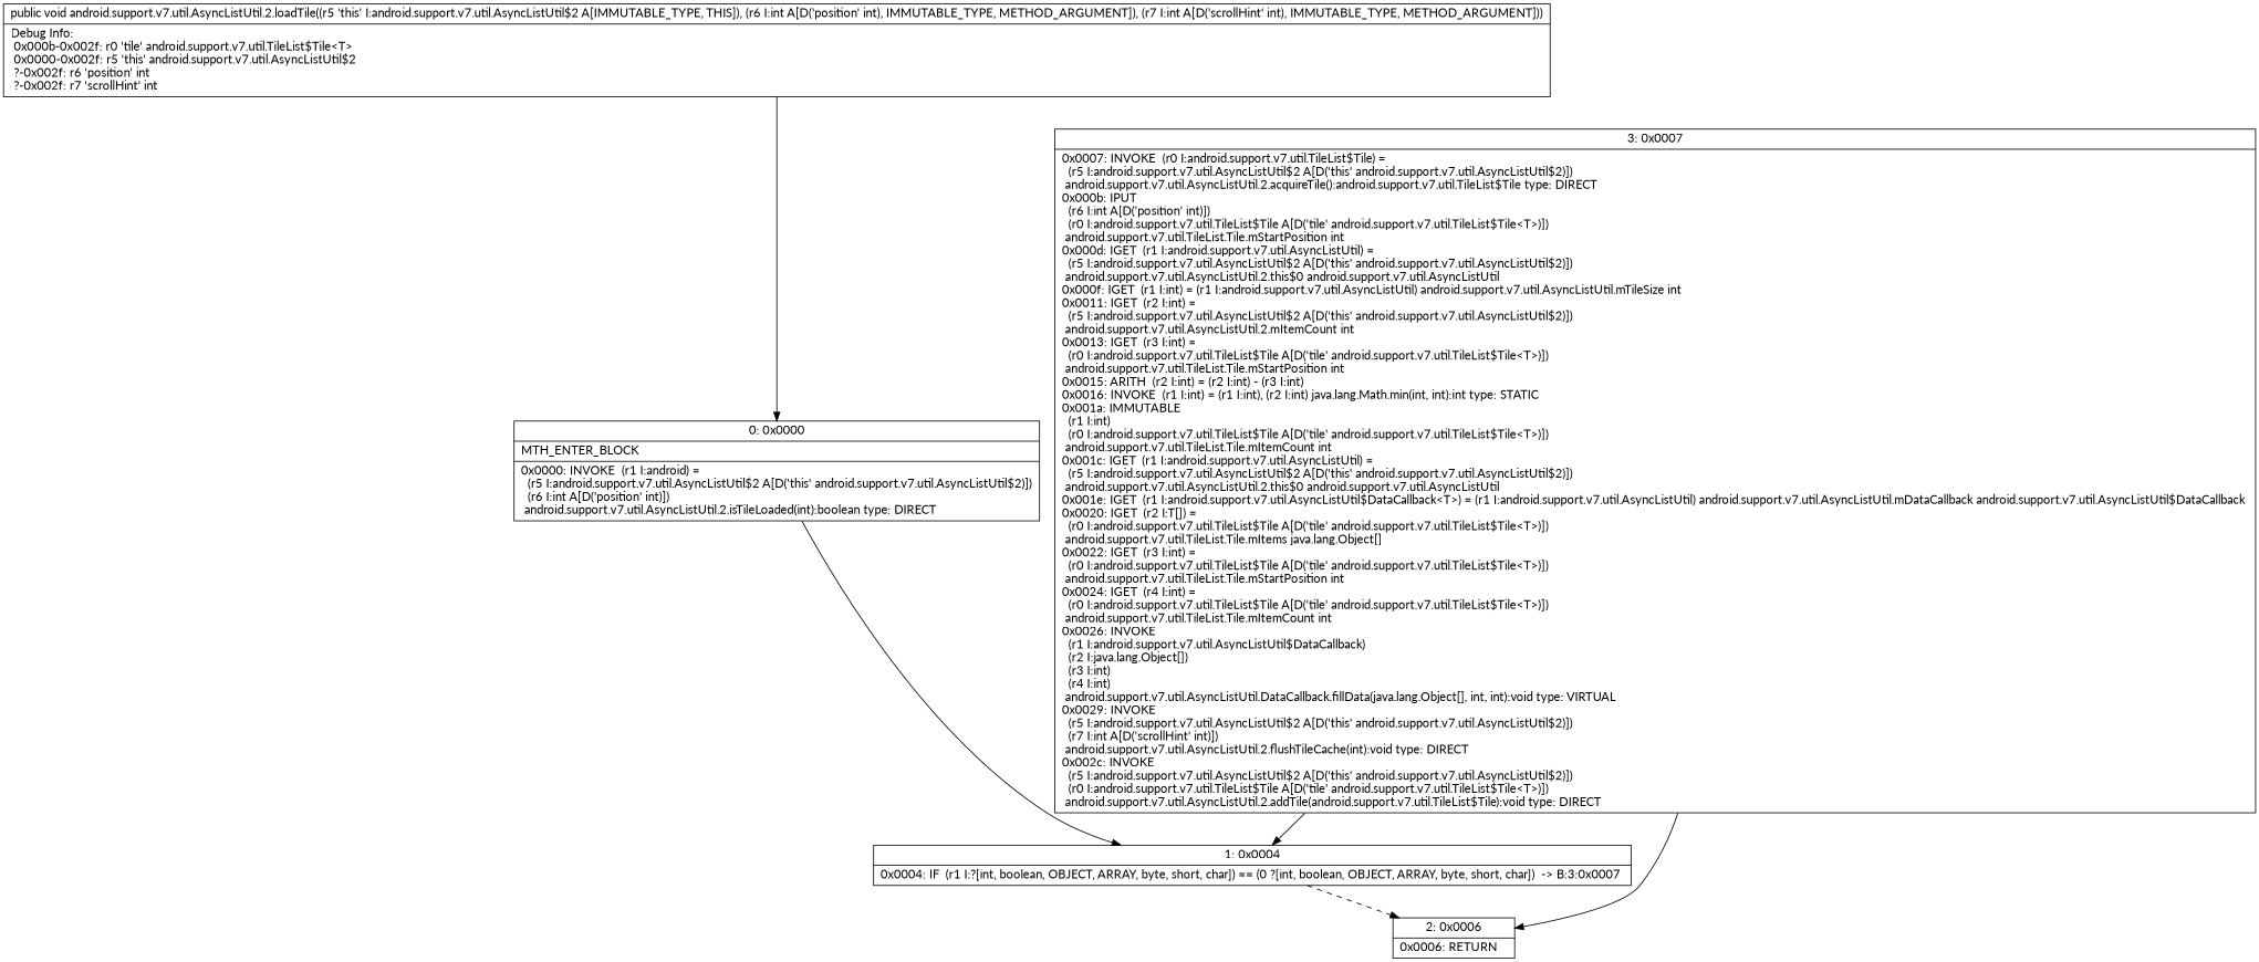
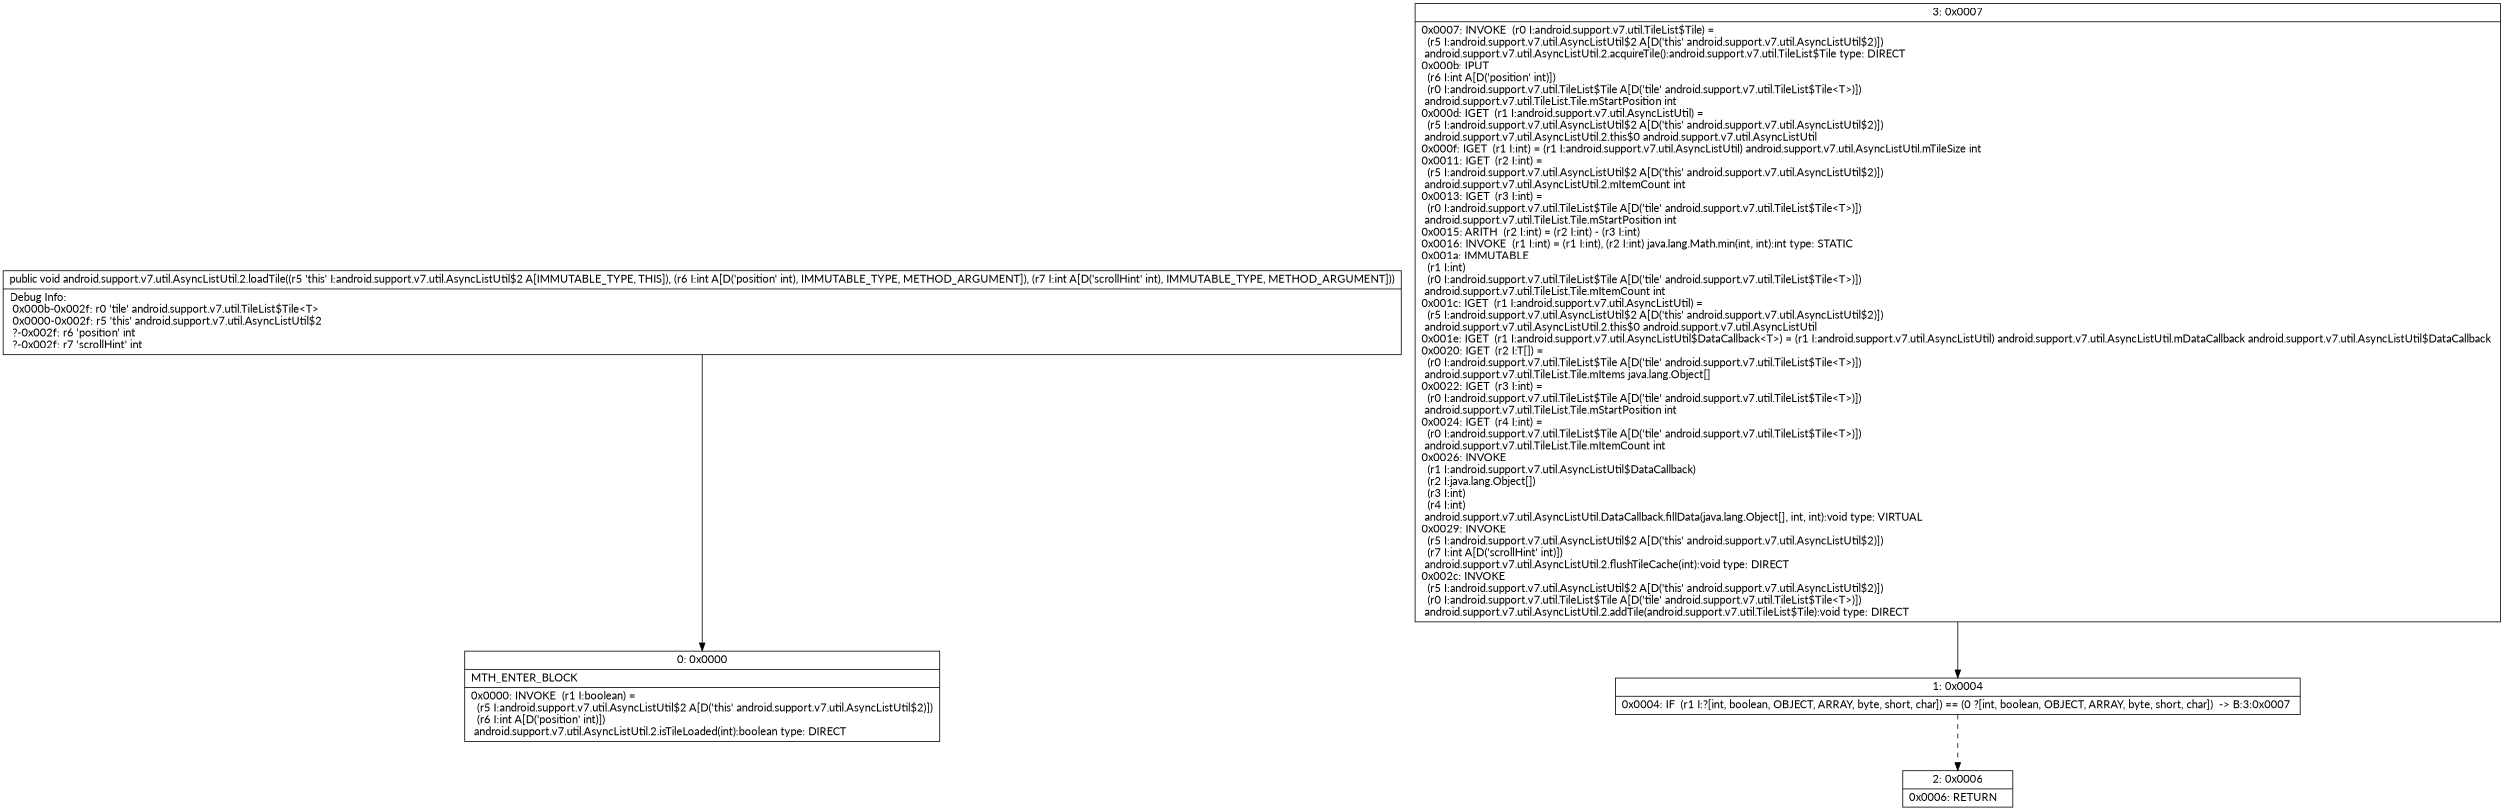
  digraph {
    fontname=Lato
    node [fontname=Lato shape=record]
    edge [fontname=Lato]
-   n1 [label="{0\:\ 0x0000|MTH_ENTER_BLOCK\l|0x0000: INVOKE  (r1 I:android) = \l  (r5 I:android.support.v7.util.AsyncListUtil$2 A[D('this' android.support.v7.util.AsyncListUtil$2)])\l  (r6 I:int A[D('position' int)])\l android.support.v7.util.AsyncListUtil.2.isTileLoaded(int):boolean type: DIRECT \l}"]
+   n1 [label="{0\:\ 0x0000|MTH_ENTER_BLOCK\l|0x0000: INVOKE  (r1 I:boolean) = \l  (r5 I:android.support.v7.util.AsyncListUtil$2 A[D('this' android.support.v7.util.AsyncListUtil$2)])\l  (r6 I:int A[D('position' int)])\l android.support.v7.util.AsyncListUtil.2.isTileLoaded(int):boolean type: DIRECT \l}"]
    n2 [label="{1\:\ 0x0004|0x0004: IF  (r1 I:?[int, boolean, OBJECT, ARRAY, byte, short, char]) == (0 ?[int, boolean, OBJECT, ARRAY, byte, short, char])  \-\> B:3:0x0007 \l}"]
    n3 [label="{2\:\ 0x0006|0x0006: RETURN   \l}"]
    n4 [label="{3\:\ 0x0007|0x0007: INVOKE  (r0 I:android.support.v7.util.TileList$Tile) = \l  (r5 I:android.support.v7.util.AsyncListUtil$2 A[D('this' android.support.v7.util.AsyncListUtil$2)])\l android.support.v7.util.AsyncListUtil.2.acquireTile():android.support.v7.util.TileList$Tile type: DIRECT \l0x000b: IPUT  \l  (r6 I:int A[D('position' int)])\l  (r0 I:android.support.v7.util.TileList$Tile A[D('tile' android.support.v7.util.TileList$Tile\<T\>)])\l android.support.v7.util.TileList.Tile.mStartPosition int \l0x000d: IGET  (r1 I:android.support.v7.util.AsyncListUtil) = \l  (r5 I:android.support.v7.util.AsyncListUtil$2 A[D('this' android.support.v7.util.AsyncListUtil$2)])\l android.support.v7.util.AsyncListUtil.2.this$0 android.support.v7.util.AsyncListUtil \l0x000f: IGET  (r1 I:int) = (r1 I:android.support.v7.util.AsyncListUtil) android.support.v7.util.AsyncListUtil.mTileSize int \l0x0011: IGET  (r2 I:int) = \l  (r5 I:android.support.v7.util.AsyncListUtil$2 A[D('this' android.support.v7.util.AsyncListUtil$2)])\l android.support.v7.util.AsyncListUtil.2.mItemCount int \l0x0013: IGET  (r3 I:int) = \l  (r0 I:android.support.v7.util.TileList$Tile A[D('tile' android.support.v7.util.TileList$Tile\<T\>)])\l android.support.v7.util.TileList.Tile.mStartPosition int \l0x0015: ARITH  (r2 I:int) = (r2 I:int) \- (r3 I:int) \l0x0016: INVOKE  (r1 I:int) = (r1 I:int), (r2 I:int) java.lang.Math.min(int, int):int type: STATIC \l0x001a: IMMUTABLE  \l  (r1 I:int)\l  (r0 I:android.support.v7.util.TileList$Tile A[D('tile' android.support.v7.util.TileList$Tile\<T\>)])\l android.support.v7.util.TileList.Tile.mItemCount int \l0x001c: IGET  (r1 I:android.support.v7.util.AsyncListUtil) = \l  (r5 I:android.support.v7.util.AsyncListUtil$2 A[D('this' android.support.v7.util.AsyncListUtil$2)])\l android.support.v7.util.AsyncListUtil.2.this$0 android.support.v7.util.AsyncListUtil \l0x001e: IGET  (r1 I:android.support.v7.util.AsyncListUtil$DataCallback\<T\>) = (r1 I:android.support.v7.util.AsyncListUtil) android.support.v7.util.AsyncListUtil.mDataCallback android.support.v7.util.AsyncListUtil$DataCallback \l0x0020: IGET  (r2 I:T[]) = \l  (r0 I:android.support.v7.util.TileList$Tile A[D('tile' android.support.v7.util.TileList$Tile\<T\>)])\l android.support.v7.util.TileList.Tile.mItems java.lang.Object[] \l0x0022: IGET  (r3 I:int) = \l  (r0 I:android.support.v7.util.TileList$Tile A[D('tile' android.support.v7.util.TileList$Tile\<T\>)])\l android.support.v7.util.TileList.Tile.mStartPosition int \l0x0024: IGET  (r4 I:int) = \l  (r0 I:android.support.v7.util.TileList$Tile A[D('tile' android.support.v7.util.TileList$Tile\<T\>)])\l android.support.v7.util.TileList.Tile.mItemCount int \l0x0026: INVOKE  \l  (r1 I:android.support.v7.util.AsyncListUtil$DataCallback)\l  (r2 I:java.lang.Object[])\l  (r3 I:int)\l  (r4 I:int)\l android.support.v7.util.AsyncListUtil.DataCallback.fillData(java.lang.Object[], int, int):void type: VIRTUAL \l0x0029: INVOKE  \l  (r5 I:android.support.v7.util.AsyncListUtil$2 A[D('this' android.support.v7.util.AsyncListUtil$2)])\l  (r7 I:int A[D('scrollHint' int)])\l android.support.v7.util.AsyncListUtil.2.flushTileCache(int):void type: DIRECT \l0x002c: INVOKE  \l  (r5 I:android.support.v7.util.AsyncListUtil$2 A[D('this' android.support.v7.util.AsyncListUtil$2)])\l  (r0 I:android.support.v7.util.TileList$Tile A[D('tile' android.support.v7.util.TileList$Tile\<T\>)])\l android.support.v7.util.AsyncListUtil.2.addTile(android.support.v7.util.TileList$Tile):void type: DIRECT \l}"]
    n5 [label="{public void android.support.v7.util.AsyncListUtil.2.loadTile((r5 'this' I:android.support.v7.util.AsyncListUtil$2 A[IMMUTABLE_TYPE, THIS]), (r6 I:int A[D('position' int), IMMUTABLE_TYPE, METHOD_ARGUMENT]), (r7 I:int A[D('scrollHint' int), IMMUTABLE_TYPE, METHOD_ARGUMENT]))  | Debug Info:\l  0x000b\-0x002f: r0 'tile' android.support.v7.util.TileList$Tile\<T\>\l  0x0000\-0x002f: r5 'this' android.support.v7.util.AsyncListUtil$2\l  ?\-0x002f: r6 'position' int\l  ?\-0x002f: r7 'scrollHint' int\l}"]
-   n1 -> n2
    n2 -> n3 [style=dashed]
    n4 -> n2
-   n4 -> n3
    n5 -> n1
  }
